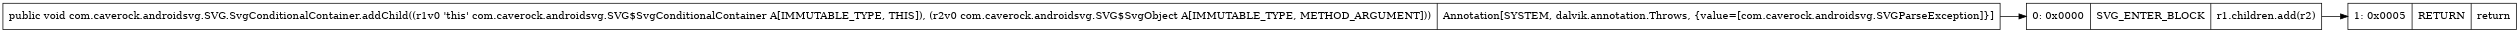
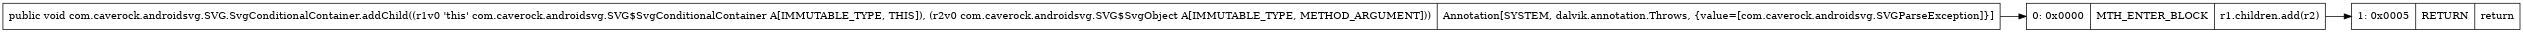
  digraph {
    rankdir=LR
    node [shape=record]
-   n1 [label="{0\:\ 0x0000|SVG_ENTER_BLOCK\l|r1.children.add(r2)\l}"]
+   n1 [label="{0\:\ 0x0000|MTH_ENTER_BLOCK\l|r1.children.add(r2)\l}"]
    n2 [label="{1\:\ 0x0005|RETURN\l|return\l}"]
    n3 [label="{public void com.caverock.androidsvg.SVG.SvgConditionalContainer.addChild((r1v0 'this' com.caverock.androidsvg.SVG$SvgConditionalContainer A[IMMUTABLE_TYPE, THIS]), (r2v0 com.caverock.androidsvg.SVG$SvgObject A[IMMUTABLE_TYPE, METHOD_ARGUMENT]))  | Annotation[SYSTEM, dalvik.annotation.Throws, \{value=[com.caverock.androidsvg.SVGParseException]\}]\l}"]
    n1 -> n2
    n3 -> n1
  }
